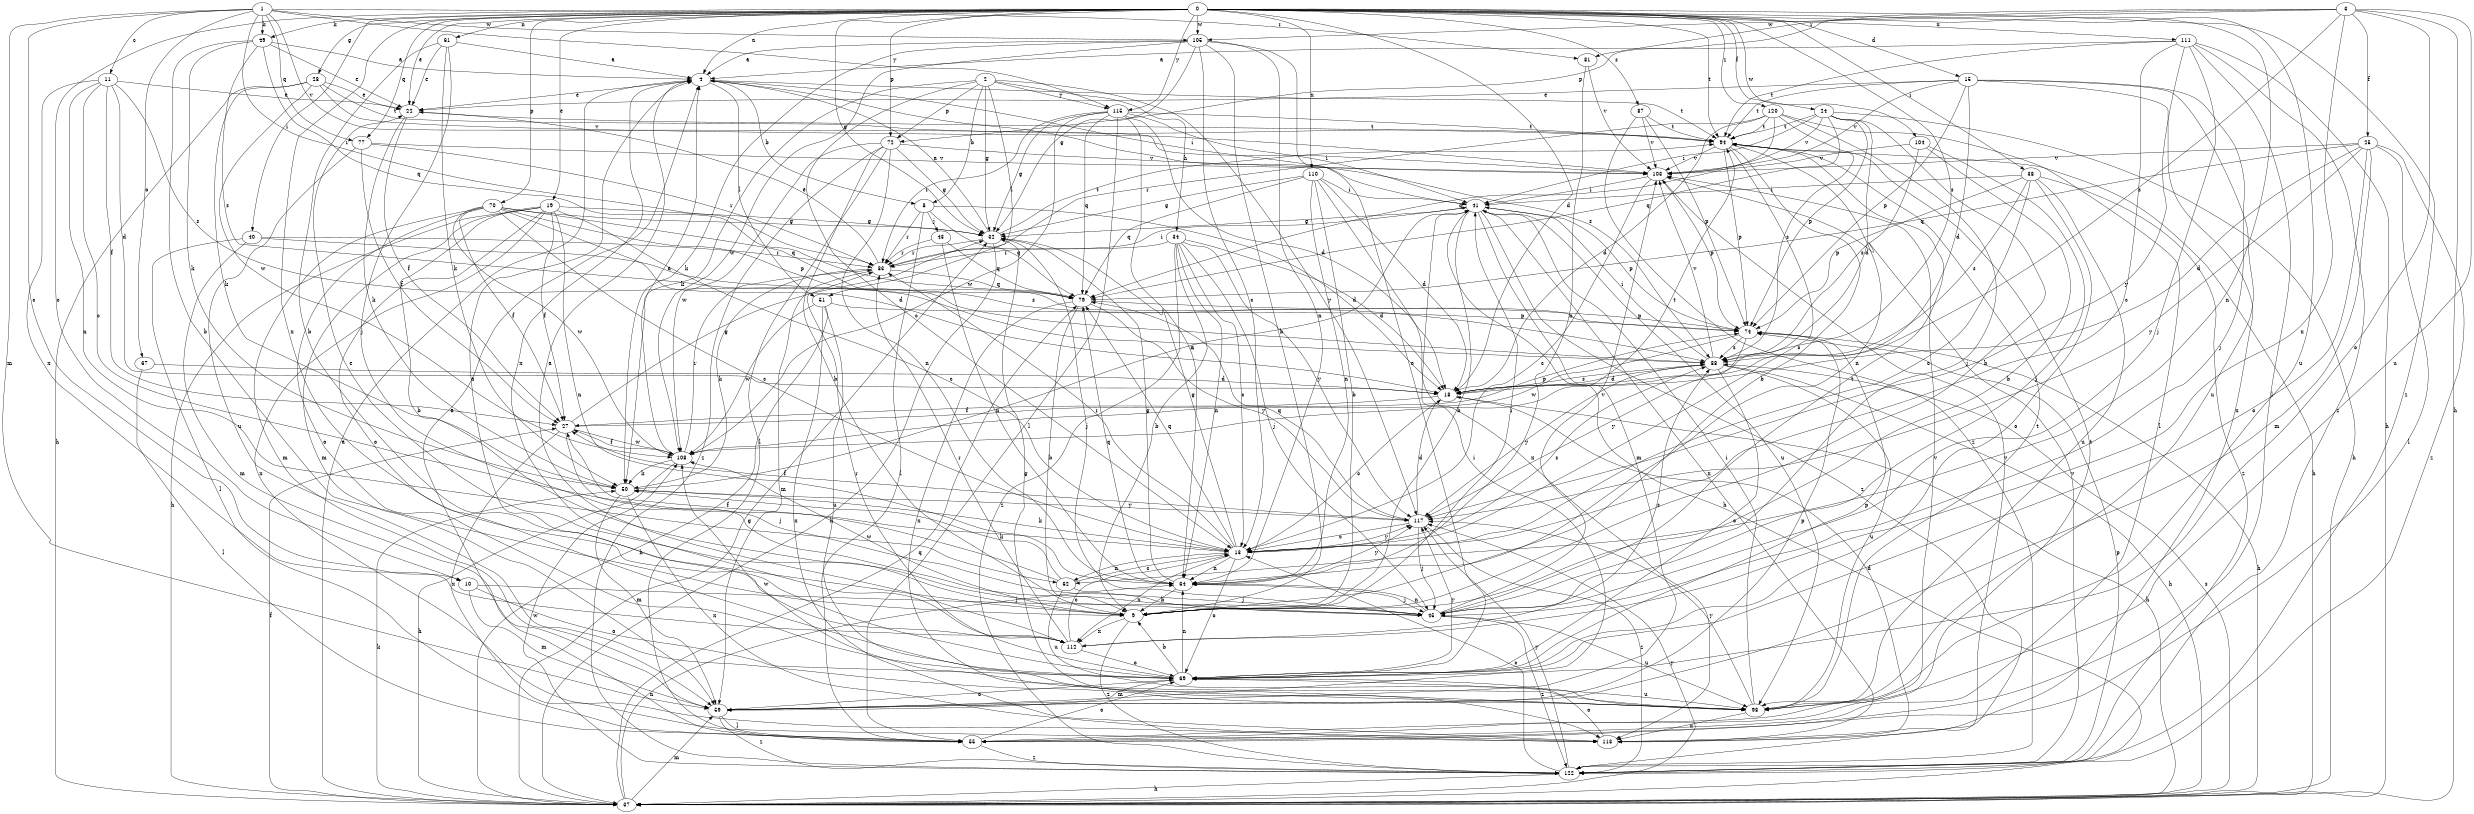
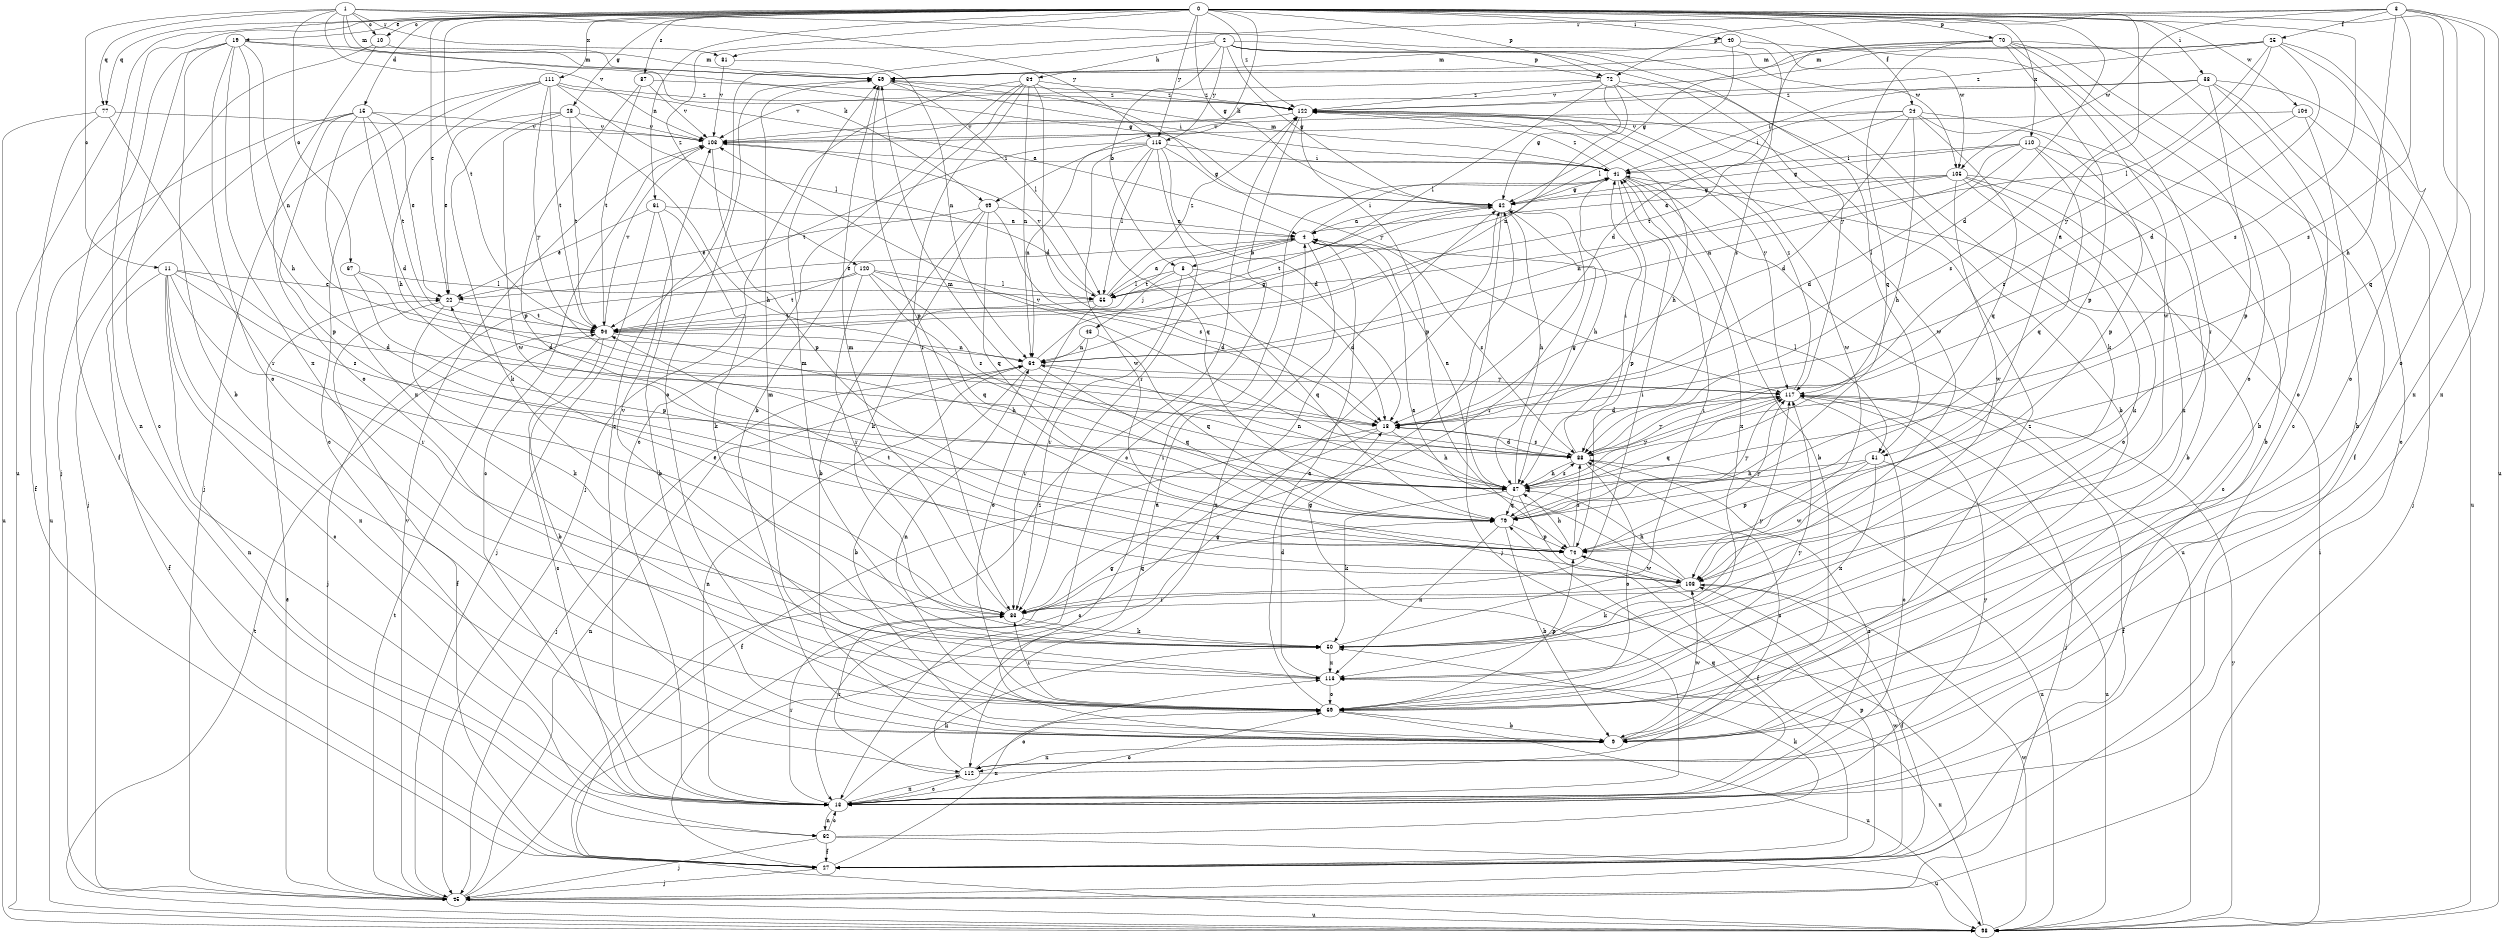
  strict digraph {
    0
    4
    10
    15
    18
    19
    22
    24
    28
    32
    38
    40
    49
    61
    62
    70
    72
    77
    87
    88
    94
    98
    104
    105
    110
    111
    112
    115
    120
    122
    8
    51
    41
    59
    69
    45
    103
    74
    113
    13
    37
    27
    9
    64
    50
    79
    108
    83
    55
    117
    1
    11
    67
    81
    2
    34
    43
    3
    25
-   0 -> 4 [label=a]
+   0 -> 51 [label=a]
    0 -> 10 [label=c]
    0 -> 15 [label=d]
    0 -> 18 [label=d]
    0 -> 19 [label=e]
    0 -> 22 [label=e]
    0 -> 24 [label=f]
    0 -> 28 [label=g]
    0 -> 32 [label=g]
    0 -> 38 [label=i]
    0 -> 40 [label=i]
    0 -> 49 [label=k]
    0 -> 61 [label=n]
    0 -> 62 [label=n]
    0 -> 70 [label=p]
    0 -> 72 [label=p]
    0 -> 77 [label=q]
    0 -> 87 [label=s]
    0 -> 88 [label=s]
    0 -> 94 [label=t]
    0 -> 98 [label=u]
    0 -> 104 [label=w]
    0 -> 105 [label=w]
    0 -> 110 [label=x]
    0 -> 111 [label=x]
    0 -> 112 [label=x]
    0 -> 115 [label=y]
    0 -> 120 [label=z]
    0 -> 122 [label=z]
    4 -> 22 [label=e]
    4 -> 88 [label=s]
    4 -> 94 [label=t]
    4 -> 112 [label=x]
    4 -> 8 [label=b]
    4 -> 51 [label=l]
    4 -> 41 [label=i]
    10 -> 59 [label=m]
    10 -> 69 [label=o]
    10 -> 45 [label=j]
    15 -> 18 [label=d]
    15 -> 22 [label=e]
    15 -> 94 [label=t]
    15 -> 98 [label=u]
    15 -> 45 [label=j]
    15 -> 103 [label=v]
    15 -> 74 [label=p]
    15 -> 113 [label=x]
    18 -> 88 [label=s]
    18 -> 13 [label=c]
    18 -> 37 [label=h]
    18 -> 27 [label=f]
    19 -> 32 [label=g]
    19 -> 59 [label=m]
    19 -> 69 [label=o]
    19 -> 113 [label=x]
    19 -> 13 [label=c]
    19 -> 37 [label=h]
    19 -> 27 [label=f]
    19 -> 9 [label=b]
    19 -> 64 [label=n]
    22 -> 94 [label=t]
    22 -> 27 [label=f]
    22 -> 50 [label=k]
    24 -> 18 [label=d]
    24 -> 94 [label=t]
    24 -> 41 [label=i]
    24 -> 103 [label=v]
    24 -> 74 [label=p]
    24 -> 37 [label=h]
    24 -> 9 [label=b]
    24 -> 79 [label=q]
    28 -> 22 [label=e]
    28 -> 94 [label=t]
    28 -> 103 [label=v]
    28 -> 37 [label=h]
    28 -> 50 [label=k]
    28 -> 108 [label=w]
    32 -> 4 [label=a]
    32 -> 94 [label=t]
    32 -> 45 [label=j]
    32 -> 37 [label=h]
    32 -> 83 [label=r]
    38 -> 88 [label=s]
    38 -> 98 [label=u]
    38 -> 122 [label=z]
    38 -> 41 [label=i]
    38 -> 69 [label=o]
    38 -> 74 [label=p]
    38 -> 13 [label=c]
    40 -> 88 [label=s]
    40 -> 59 [label=m]
    40 -> 83 [label=r]
    40 -> 55 [label=l]
    49 -> 4 [label=a]
    49 -> 22 [label=e]
    49 -> 88 [label=s]
    49 -> 9 [label=b]
    49 -> 50 [label=k]
    49 -> 79 [label=q]
    61 -> 4 [label=a]
    61 -> 22 [label=e]
    61 -> 45 [label=j]
    61 -> 9 [label=b]
    61 -> 50 [label=k]
    62 -> 98 [label=u]
    62 -> 45 [label=j]
    62 -> 13 [label=c]
    62 -> 27 [label=f]
    62 -> 50 [label=k]
    70 -> 18 [label=d]
    70 -> 32 [label=g]
    70 -> 59 [label=m]
    70 -> 69 [label=o]
    70 -> 74 [label=p]
    70 -> 13 [label=c]
    70 -> 27 [label=f]
    70 -> 79 [label=q]
    70 -> 108 [label=w]
    72 -> 32 [label=g]
    72 -> 122 [label=z]
    72 -> 103 [label=v]
    72 -> 9 [label=b]
    72 -> 64 [label=n]
    72 -> 108 [label=w]
    72 -> 55 [label=l]
    77 -> 98 [label=u]
    77 -> 103 [label=v]
    77 -> 27 [label=f]
    77 -> 83 [label=r]
    87 -> 94 [label=t]
    87 -> 122 [label=z]
    87 -> 103 [label=v]
    87 -> 74 [label=p]
    88 -> 18 [label=d]
    88 -> 98 [label=u]
    88 -> 41 [label=i]
    88 -> 69 [label=o]
    88 -> 103 [label=v]
    88 -> 37 [label=h]
    88 -> 117 [label=y]
    94 -> 103 [label=v]
    94 -> 13 [label=c]
    94 -> 37 [label=h]
    94 -> 9 [label=b]
    94 -> 64 [label=n]
    98 -> 32 [label=g]
    98 -> 94 [label=t]
    98 -> 41 [label=i]
    98 -> 113 [label=x]
    98 -> 108 [label=w]
    98 -> 117 [label=y]
    104 -> 88 [label=s]
    104 -> 45 [label=j]
    104 -> 103 [label=v]
    104 -> 9 [label=b]
    105 -> 4 [label=a]
    105 -> 32 [label=g]
    105 -> 69 [label=o]
    105 -> 13 [label=c]
    105 -> 9 [label=b]
    105 -> 64 [label=n]
    105 -> 50 [label=k]
    105 -> 108 [label=w]
    110 -> 18 [label=d]
    110 -> 32 [label=g]
    110 -> 41 [label=i]
    110 -> 113 [label=x]
    110 -> 9 [label=b]
    110 -> 64 [label=n]
    110 -> 79 [label=q]
    111 -> 4 [label=a]
    111 -> 94 [label=t]
    111 -> 122 [label=z]
    111 -> 45 [label=j]
    111 -> 13 [label=c]
    111 -> 37 [label=h]
    111 -> 55 [label=l]
    111 -> 117 [label=y]
    112 -> 4 [label=a]
    112 -> 88 [label=s]
    112 -> 69 [label=o]
    112 -> 13 [label=c]
    112 -> 83 [label=r]
    115 -> 18 [label=d]
    115 -> 32 [label=g]
    115 -> 94 [label=t]
    115 -> 41 [label=i]
    115 -> 64 [label=n]
    115 -> 79 [label=q]
    115 -> 108 [label=w]
    115 -> 83 [label=r]
    115 -> 55 [label=l]
    120 -> 18 [label=d]
    120 -> 88 [label=s]
    120 -> 94 [label=t]
    120 -> 45 [label=j]
    120 -> 79 [label=q]
    120 -> 83 [label=r]
    120 -> 55 [label=l]
    122 -> 103 [label=v]
    122 -> 74 [label=p]
    122 -> 13 [label=c]
    122 -> 37 [label=h]
    122 -> 108 [label=w]
    122 -> 117 [label=y]
    8 -> 18 [label=d]
    8 -> 79 [label=q]
    8 -> 83 [label=r]
    8 -> 55 [label=l]
    8 -> 43 [label=j]
    51 -> 98 [label=u]
    51 -> 74 [label=p]
    51 -> 113 [label=x]
    51 -> 37 [label=h]
    51 -> 108 [label=w]
    41 -> 32 [label=g]
    41 -> 98 [label=u]
    41 -> 122 [label=z]
    41 -> 59 [label=m]
    41 -> 74 [label=p]
    41 -> 113 [label=x]
    41 -> 37 [label=h]
    41 -> 9 [label=b]
    59 -> 122 [label=z]
    59 -> 41 [label=i]
    59 -> 69 [label=o]
    59 -> 74 [label=p]
    59 -> 55 [label=l]
    69 -> 4 [label=a]
    69 -> 98 [label=u]
    69 -> 59 [label=m]
    69 -> 74 [label=p]
    69 -> 9 [label=b]
    69 -> 64 [label=n]
    69 -> 83 [label=r]
    69 -> 117 [label=y]
    45 -> 22 [label=e]
    45 -> 94 [label=t]
    45 -> 98 [label=u]
    45 -> 122 [label=z]
    45 -> 103 [label=v]
    45 -> 64 [label=n]
    103 -> 41 [label=i]
    103 -> 74 [label=p]
    103 -> 13 [label=c]
    74 -> 88 [label=s]
    74 -> 37 [label=h]
    74 -> 108 [label=w]
    74 -> 117 [label=y]
    113 -> 18 [label=d]
    113 -> 69 [label=o]
    113 -> 103 [label=v]
    13 -> 32 [label=g]
    13 -> 62 [label=n]
    13 -> 88 [label=s]
    13 -> 112 [label=x]
    13 -> 69 [label=o]
    13 -> 64 [label=n]
    13 -> 50 [label=k]
    13 -> 79 [label=q]
    13 -> 83 [label=r]
    13 -> 117 [label=y]
    37 -> 4 [label=a]
    37 -> 32 [label=g]
    37 -> 88 [label=s]
    37 -> 59 [label=m]
    37 -> 27 [label=f]
    37 -> 64 [label=n]
    37 -> 50 [label=k]
    37 -> 79 [label=q]
    37 -> 117 [label=y]
    27 -> 32 [label=g]
    27 -> 45 [label=j]
    27 -> 74 [label=p]
    27 -> 113 [label=x]
    27 -> 108 [label=w]
    9 -> 112 [label=x]
    9 -> 122 [label=z]
    9 -> 41 [label=i]
    9 -> 108 [label=w]
    64 -> 32 [label=g]
    64 -> 45 [label=j]
    64 -> 9 [label=b]
    64 -> 79 [label=q]
    64 -> 117 [label=y]
    50 -> 41 [label=i]
    50 -> 59 [label=m]
    50 -> 113 [label=x]
    50 -> 117 [label=y]
    79 -> 74 [label=p]
    79 -> 113 [label=x]
    79 -> 9 [label=b]
    79 -> 117 [label=y]
    108 -> 4 [label=a]
    108 -> 94 [label=t]
    108 -> 37 [label=h]
    108 -> 27 [label=f]
    108 -> 50 [label=k]
    108 -> 83 [label=r]
    83 -> 22 [label=e]
    83 -> 41 [label=i]
    83 -> 59 [label=m]
    83 -> 50 [label=k]
    83 -> 79 [label=q]
    55 -> 4 [label=a]
    55 -> 94 [label=t]
    55 -> 122 [label=z]
    55 -> 69 [label=o]
    55 -> 103 [label=v]
    117 -> 18 [label=d]
    117 -> 122 [label=z]
    117 -> 45 [label=j]
    117 -> 13 [label=c]
    117 -> 27 [label=f]
    117 -> 79 [label=q]
    1 -> 10 [label=c]
    1 -> 49 [label=k]
    1 -> 77 [label=q]
    1 -> 105 [label=w]
    1 -> 115 [label=y]
    1 -> 59 [label=m]
    1 -> 103 [label=v]
    1 -> 11 [label=c]
    1 -> 67 [label=o]
    1 -> 81 [label=r]
    11 -> 18 [label=d]
    11 -> 22 [label=e]
    11 -> 62 [label=n]
    11 -> 88 [label=s]
    11 -> 112 [label=x]
    11 -> 13 [label=c]
    11 -> 27 [label=f]
-   1 -> 83 [label=r]
+   11 -> 83 [label=r]
    67 -> 18 [label=d]
-   94 -> 74 [label=p]
+   67 -> 74 [label=p]
    67 -> 55 [label=l]
    81 -> 103 [label=v]
    81 -> 64 [label=n]
    2 -> 32 [label=g]
    2 -> 72 [label=p]
    2 -> 115 [label=y]
    2 -> 8 [label=b]
    2 -> 51 [label=l]
    2 -> 13 [label=c]
    2 -> 50 [label=k]
    2 -> 117 [label=y]
    2 -> 34 [label=h]
    34 -> 18 [label=d]
    34 -> 122 [label=z]
    34 -> 45 [label=j]
    34 -> 13 [label=c]
    34 -> 9 [label=b]
    34 -> 64 [label=n]
    34 -> 83 [label=r]
    34 -> 117 [label=y]
    43 -> 64 [label=n]
    43 -> 79 [label=q]
    43 -> 83 [label=r]
    3 -> 72 [label=p]
    3 -> 88 [label=s]
    3 -> 98 [label=u]
    3 -> 105 [label=w]
    3 -> 112 [label=x]
    3 -> 69 [label=o]
    3 -> 37 [label=h]
    3 -> 81 [label=r]
    3 -> 25 [label=f]
    25 -> 18 [label=d]
    25 -> 122 [label=z]
    25 -> 59 [label=m]
    25 -> 69 [label=o]
    25 -> 103 [label=v]
    25 -> 79 [label=q]
    25 -> 55 [label=l]
    25 -> 117 [label=y]
  }
